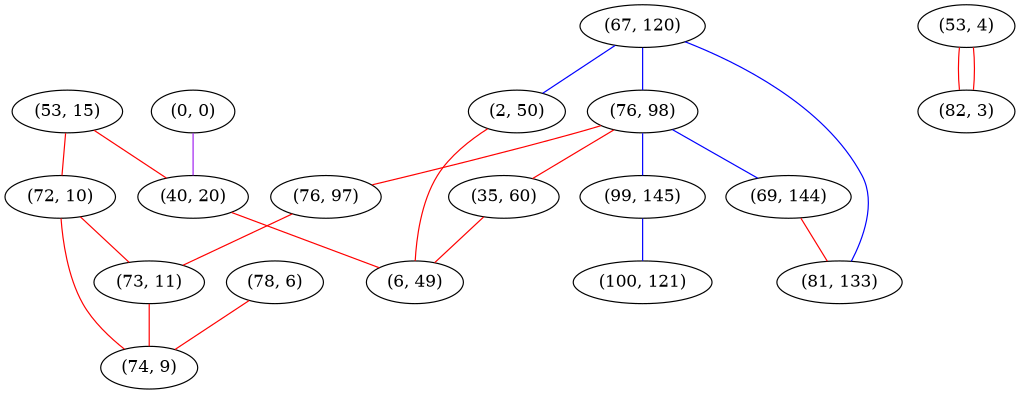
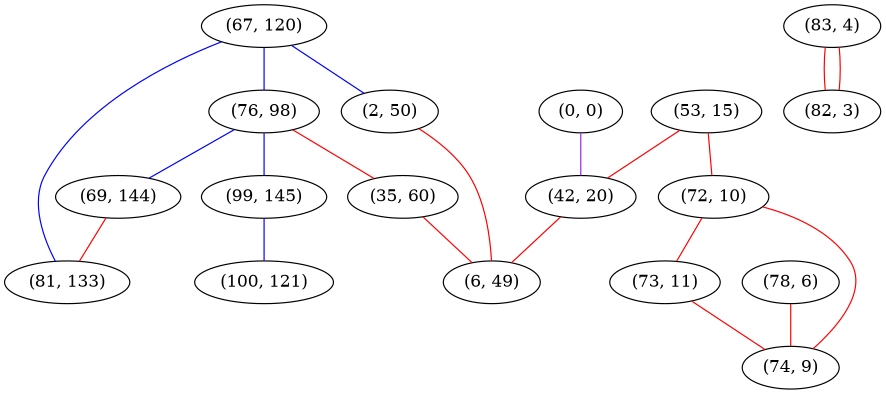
  graph {
    edge [color=red weight=1]
    "(67, 120)"
    "(76, 98)"
    "(2, 50)"
    "(81, 133)"
-   "(76, 97)"
    "(69, 144)"
    n7 [label="(35, 60)"]
    "(99, 145)"
    "(6, 49)"
    "(73, 11)"
    "(100, 121)"
    "(53, 15)"
    "(72, 10)"
-   "(40, 20)"
+   "(40, 20)" [label="(42, 20)"]
    "(74, 9)"
-   "(83, 4)" [label="(53, 4)"]
+   "(83, 4)"
    "(82, 3)"
    "(78, 6)"
    "(0, 0)"
    "(67, 120)" -- "(76, 98)" [color=blue weight=3]
    "(67, 120)" -- "(2, 50)" [color=blue weight=3]
    "(67, 120)" -- "(81, 133)" [color=blue]
-   "(76, 98)" -- "(76, 97)"
    "(76, 98)" -- "(69, 144)" [color=blue weight=3]
    "(76, 98)" -- n7
    "(76, 98)" -- "(99, 145)" [color=blue weight=3]
    "(2, 50)" -- "(6, 49)"
-   "(76, 97)" -- "(73, 11)"
    "(69, 144)" -- "(81, 133)"
    n7 -- "(6, 49)"
    "(99, 145)" -- "(100, 121)" [color=blue weight=3]
    "(73, 11)" -- "(74, 9)"
    "(53, 15)" -- "(72, 10)"
    "(53, 15)" -- "(40, 20)"
    "(72, 10)" -- "(73, 11)"
    "(72, 10)" -- "(74, 9)"
    "(40, 20)" -- "(6, 49)"
    "(83, 4)" -- "(82, 3)"
    "(83, 4)" -- "(82, 3)"
    "(78, 6)" -- "(74, 9)"
    "(0, 0)" -- "(40, 20)" [color=purple weight=4]
  }
